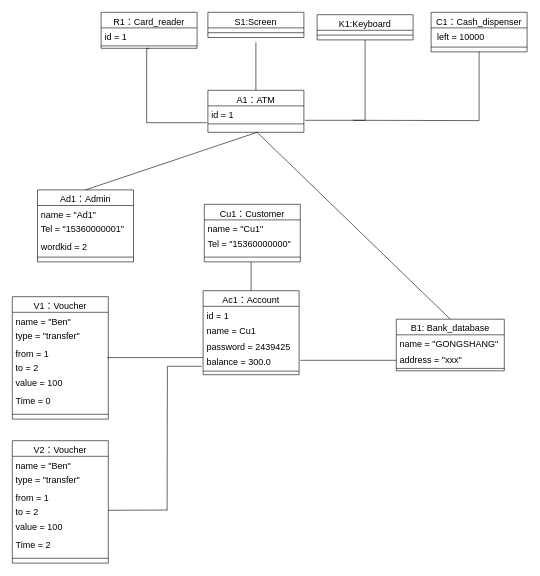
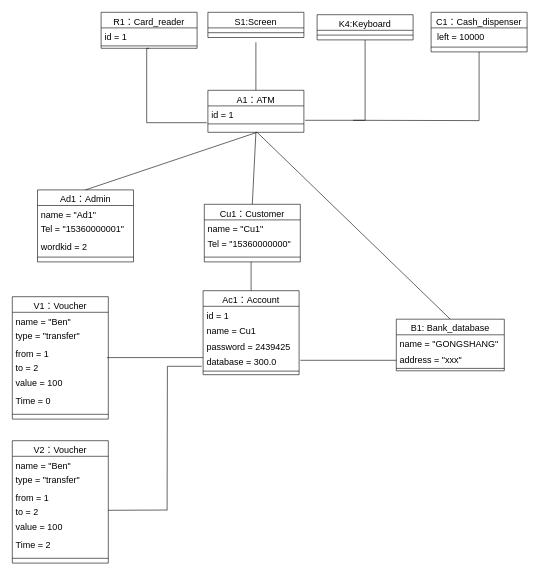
  <mxCell id="0" />
  <mxCell id="1" parent="0" />
  <mxCell id="2" value="R1：Card_reader" style="swimlane;fontStyle=0;align=center;verticalAlign=top;childLayout=stackLayout;horizontal=1;startSize=26;horizontalStack=0;resizeParent=1;resizeLast=0;collapsible=1;marginBottom=0;rounded=0;shadow=0;strokeWidth=1;fontSize=15;" parent="1" vertex="1"><mxGeometry x="168" y="20" width="160" height="60" as="geometry"><mxRectangle x="220" y="120" width="160" height="26" as="alternateBounds" /></mxGeometry></mxCell>
  <mxCell id="3" value="id = 1" style="text;align=left;verticalAlign=top;spacingLeft=4;spacingRight=4;overflow=hidden;rotatable=0;points=[[0,0.5],[1,0.5]];portConstraint=eastwest;fontStyle=0;fontSize=15;" parent="2" vertex="1"><mxGeometry y="26" width="160" height="26" as="geometry" /></mxCell>
  <mxCell id="4" value="" style="line;html=1;strokeWidth=1;align=left;verticalAlign=middle;spacingTop=-1;spacingLeft=3;spacingRight=3;rotatable=0;labelPosition=right;points=[];portConstraint=eastwest;fontStyle=0;fontSize=15;" parent="2" vertex="1"><mxGeometry y="52" width="160" height="8" as="geometry" /></mxCell>
  <mxCell id="5" value="S1:Screen" style="swimlane;fontStyle=0;align=center;verticalAlign=top;childLayout=stackLayout;horizontal=1;startSize=26;horizontalStack=0;resizeParent=1;resizeLast=0;collapsible=1;marginBottom=0;rounded=0;shadow=0;strokeWidth=1;fontSize=15;" vertex="1" parent="1"><mxGeometry x="346" y="20" width="160" height="42" as="geometry"><mxRectangle x="550" y="140" width="160" height="26" as="alternateBounds" /></mxGeometry></mxCell>
  <mxCell id="6" value="" style="line;html=1;strokeWidth=1;align=left;verticalAlign=middle;spacingTop=-1;spacingLeft=3;spacingRight=3;rotatable=0;labelPosition=right;points=[];portConstraint=eastwest;fontStyle=0;fontSize=15;" vertex="1" parent="5"><mxGeometry y="26" width="160" height="16" as="geometry" /></mxCell>
  <mxCell id="7" value="C1：Cash_dispenser" style="swimlane;fontStyle=0;align=center;verticalAlign=top;childLayout=stackLayout;horizontal=1;startSize=26;horizontalStack=0;resizeParent=1;resizeLast=0;collapsible=1;marginBottom=0;rounded=0;shadow=0;strokeWidth=1;fontSize=15;" vertex="1" parent="1"><mxGeometry x="718" y="20" width="160" height="66" as="geometry"><mxRectangle x="550" y="140" width="160" height="26" as="alternateBounds" /></mxGeometry></mxCell>
  <mxCell id="8" value=" left = 10000" style="text;align=left;verticalAlign=top;spacingLeft=4;spacingRight=4;overflow=hidden;rotatable=0;points=[[0,0.5],[1,0.5]];portConstraint=eastwest;fontStyle=0;fontSize=15;" vertex="1" parent="7"><mxGeometry y="26" width="160" height="24" as="geometry" /></mxCell>
  <mxCell id="9" value="" style="line;html=1;strokeWidth=1;align=left;verticalAlign=middle;spacingTop=-1;spacingLeft=3;spacingRight=3;rotatable=0;labelPosition=right;points=[];portConstraint=eastwest;fontStyle=0;fontSize=15;" vertex="1" parent="7"><mxGeometry y="50" width="160" height="16" as="geometry" /></mxCell>
- <mxCell id="10" value="K1:Keyboard" style="swimlane;fontStyle=0;align=center;verticalAlign=top;childLayout=stackLayout;horizontal=1;startSize=26;horizontalStack=0;resizeParent=1;resizeLast=0;collapsible=1;marginBottom=0;rounded=0;shadow=0;strokeWidth=1;fontSize=15;" vertex="1" parent="1"><mxGeometry x="528" y="24" width="160" height="42" as="geometry"><mxRectangle x="550" y="140" width="160" height="26" as="alternateBounds" /></mxGeometry></mxCell>
+ <mxCell id="10" value="K4:Keyboard" style="swimlane;fontStyle=0;align=center;verticalAlign=top;childLayout=stackLayout;horizontal=1;startSize=26;horizontalStack=0;resizeParent=1;resizeLast=0;collapsible=1;marginBottom=0;rounded=0;shadow=0;strokeWidth=1;fontSize=15;" vertex="1" parent="1"><mxGeometry x="528" y="24" width="160" height="42" as="geometry"><mxRectangle x="550" y="140" width="160" height="26" as="alternateBounds" /></mxGeometry></mxCell>
  <mxCell id="11" value="" style="line;html=1;strokeWidth=1;align=left;verticalAlign=middle;spacingTop=-1;spacingLeft=3;spacingRight=3;rotatable=0;labelPosition=right;points=[];portConstraint=eastwest;fontStyle=0;fontSize=15;" vertex="1" parent="10"><mxGeometry y="26" width="160" height="16" as="geometry" /></mxCell>
  <mxCell id="12" value="A1：ATM" style="swimlane;fontStyle=0;align=center;verticalAlign=top;childLayout=stackLayout;horizontal=1;startSize=26;horizontalStack=0;resizeParent=1;resizeLast=0;collapsible=1;marginBottom=0;rounded=0;shadow=0;strokeWidth=1;fontSize=15;" vertex="1" parent="1"><mxGeometry x="346" y="150" width="160" height="70" as="geometry"><mxRectangle x="550" y="140" width="160" height="26" as="alternateBounds" /></mxGeometry></mxCell>
  <mxCell id="13" value="id = 1" style="text;align=left;verticalAlign=top;spacingLeft=4;spacingRight=4;overflow=hidden;rotatable=0;points=[[0,0.5],[1,0.5]];portConstraint=eastwest;rounded=0;shadow=0;html=0;fontStyle=0;fontSize=15;" vertex="1" parent="12"><mxGeometry y="26" width="160" height="26" as="geometry" /></mxCell>
  <mxCell id="14" value="" style="line;html=1;strokeWidth=1;align=left;verticalAlign=middle;spacingTop=-1;spacingLeft=3;spacingRight=3;rotatable=0;labelPosition=right;points=[];portConstraint=eastwest;fontStyle=0;fontSize=15;" vertex="1" parent="12"><mxGeometry y="52" width="160" height="8" as="geometry" /></mxCell>
  <mxCell id="15" value="" style="endArrow=none;endFill=0;endSize=12;html=1;rounded=0;fontSize=15;entryX=0.5;entryY=0;entryDx=0;entryDy=0;" edge="1" parent="12" target="30"><mxGeometry width="160" relative="1" as="geometry"><mxPoint x="82" y="70" as="sourcePoint" /><mxPoint x="528" y="350" as="targetPoint" /></mxGeometry></mxCell>
  <mxCell id="16" value="V1：Voucher" style="swimlane;fontStyle=0;align=center;verticalAlign=top;childLayout=stackLayout;horizontal=1;startSize=26;horizontalStack=0;resizeParent=1;resizeLast=0;collapsible=1;marginBottom=0;rounded=0;shadow=0;strokeWidth=1;fontSize=15;" vertex="1" parent="1"><mxGeometry x="20" y="494" width="160" height="204" as="geometry"><mxRectangle x="550" y="140" width="160" height="26" as="alternateBounds" /></mxGeometry></mxCell>
  <mxCell id="17" value="name = &quot;Ben&quot;" style="text;align=left;verticalAlign=top;spacingLeft=4;spacingRight=4;overflow=hidden;rotatable=0;points=[[0,0.5],[1,0.5]];portConstraint=eastwest;fontStyle=0;fontSize=15;" vertex="1" parent="16"><mxGeometry y="26" width="160" height="24" as="geometry" /></mxCell>
  <mxCell id="18" value="type = &quot;transfer&quot;" style="text;align=left;verticalAlign=top;spacingLeft=4;spacingRight=4;overflow=hidden;rotatable=0;points=[[0,0.5],[1,0.5]];portConstraint=eastwest;fontStyle=0;fontSize=15;" vertex="1" parent="16"><mxGeometry y="50" width="160" height="30" as="geometry" /></mxCell>
  <mxCell id="19" value="from = 1" style="text;align=left;verticalAlign=top;spacingLeft=4;spacingRight=4;overflow=hidden;rotatable=0;points=[[0,0.5],[1,0.5]];portConstraint=eastwest;fontStyle=0;fontSize=15;" vertex="1" parent="16"><mxGeometry y="80" width="160" height="24" as="geometry" /></mxCell>
  <mxCell id="20" value="to = 2" style="text;align=left;verticalAlign=top;spacingLeft=4;spacingRight=4;overflow=hidden;rotatable=0;points=[[0,0.5],[1,0.5]];portConstraint=eastwest;fontStyle=0;fontSize=15;" vertex="1" parent="16"><mxGeometry y="104" width="160" height="24" as="geometry" /></mxCell>
  <mxCell id="21" value="value = 100" style="text;align=left;verticalAlign=top;spacingLeft=4;spacingRight=4;overflow=hidden;rotatable=0;points=[[0,0.5],[1,0.5]];portConstraint=eastwest;fontStyle=0;fontSize=15;" vertex="1" parent="16"><mxGeometry y="128" width="160" height="30" as="geometry" /></mxCell>
  <mxCell id="22" value="Time = 0" style="text;align=left;verticalAlign=top;spacingLeft=4;spacingRight=4;overflow=hidden;rotatable=0;points=[[0,0.5],[1,0.5]];portConstraint=eastwest;fontStyle=0;fontSize=15;" vertex="1" parent="16"><mxGeometry y="158" width="160" height="30" as="geometry" /></mxCell>
  <mxCell id="23" value="" style="line;html=1;strokeWidth=1;align=left;verticalAlign=middle;spacingTop=-1;spacingLeft=3;spacingRight=3;rotatable=0;labelPosition=right;points=[];portConstraint=eastwest;fontStyle=0;fontSize=15;" vertex="1" parent="16"><mxGeometry y="188" width="160" height="16" as="geometry" /></mxCell>
  <mxCell id="24" value="Ac1：Account" style="swimlane;fontStyle=0;align=center;verticalAlign=top;childLayout=stackLayout;horizontal=1;startSize=26;horizontalStack=0;resizeParent=1;resizeLast=0;collapsible=1;marginBottom=0;rounded=0;shadow=0;strokeWidth=1;fontSize=15;" vertex="1" parent="1"><mxGeometry x="338" y="484" width="160" height="140" as="geometry"><mxRectangle x="550" y="140" width="160" height="26" as="alternateBounds" /></mxGeometry></mxCell>
  <mxCell id="25" value="id = 1" style="text;align=left;verticalAlign=top;spacingLeft=4;spacingRight=4;overflow=hidden;rotatable=0;points=[[0,0.5],[1,0.5]];portConstraint=eastwest;rounded=0;shadow=0;html=0;fontStyle=0;fontSize=15;" vertex="1" parent="24"><mxGeometry y="26" width="160" height="26" as="geometry" /></mxCell>
  <mxCell id="26" value="name = Cu1" style="text;align=left;verticalAlign=top;spacingLeft=4;spacingRight=4;overflow=hidden;rotatable=0;points=[[0,0.5],[1,0.5]];portConstraint=eastwest;rounded=0;shadow=0;html=0;fontStyle=0;fontSize=15;" vertex="1" parent="24"><mxGeometry y="52" width="160" height="26" as="geometry" /></mxCell>
  <mxCell id="27" value="password = 2439425" style="text;align=left;verticalAlign=top;spacingLeft=4;spacingRight=4;overflow=hidden;rotatable=0;points=[[0,0.5],[1,0.5]];portConstraint=eastwest;rounded=0;shadow=0;html=0;fontStyle=0;fontSize=15;" vertex="1" parent="24"><mxGeometry y="78" width="160" height="26" as="geometry" /></mxCell>
- <mxCell id="28" value="balance = 300.0" style="text;align=left;verticalAlign=top;spacingLeft=4;spacingRight=4;overflow=hidden;rotatable=0;points=[[0,0.5],[1,0.5]];portConstraint=eastwest;rounded=0;shadow=0;html=0;fontStyle=0;fontSize=15;" vertex="1" parent="24"><mxGeometry y="104" width="160" height="26" as="geometry" /></mxCell>
+ <mxCell id="28" value="database = 300.0" style="text;align=left;verticalAlign=top;spacingLeft=4;spacingRight=4;overflow=hidden;rotatable=0;points=[[0,0.5],[1,0.5]];portConstraint=eastwest;rounded=0;shadow=0;html=0;fontStyle=0;fontSize=15;" vertex="1" parent="24"><mxGeometry y="104" width="160" height="26" as="geometry" /></mxCell>
  <mxCell id="29" value="" style="line;html=1;strokeWidth=1;align=left;verticalAlign=middle;spacingTop=-1;spacingLeft=3;spacingRight=3;rotatable=0;labelPosition=right;points=[];portConstraint=eastwest;fontStyle=0;fontSize=15;" vertex="1" parent="24"><mxGeometry y="130" width="160" height="8" as="geometry" /></mxCell>
  <mxCell id="30" value="B1: Bank_database" style="swimlane;fontStyle=0;align=center;verticalAlign=top;childLayout=stackLayout;horizontal=1;startSize=26;horizontalStack=0;resizeParent=1;resizeLast=0;collapsible=1;marginBottom=0;rounded=0;shadow=0;strokeWidth=1;fontSize=15;" vertex="1" parent="1"><mxGeometry x="660" y="531.5" width="180" height="86" as="geometry"><mxRectangle x="550" y="140" width="160" height="26" as="alternateBounds" /></mxGeometry></mxCell>
  <mxCell id="31" value="name = &quot;GONGSHANG&quot;" style="text;align=left;verticalAlign=top;spacingLeft=4;spacingRight=4;overflow=hidden;rotatable=0;points=[[0,0.5],[1,0.5]];portConstraint=eastwest;rounded=0;shadow=0;html=0;fontStyle=0;fontSize=15;" vertex="1" parent="30"><mxGeometry y="26" width="180" height="26" as="geometry" /></mxCell>
  <mxCell id="32" value="address = &quot;xxx&quot;" style="text;align=left;verticalAlign=top;spacingLeft=4;spacingRight=4;overflow=hidden;rotatable=0;points=[[0,0.5],[1,0.5]];portConstraint=eastwest;rounded=0;shadow=0;html=0;fontStyle=0;fontSize=15;" vertex="1" parent="30"><mxGeometry y="52" width="180" height="26" as="geometry" /></mxCell>
  <mxCell id="33" value="" style="line;html=1;strokeWidth=1;align=left;verticalAlign=middle;spacingTop=-1;spacingLeft=3;spacingRight=3;rotatable=0;labelPosition=right;points=[];portConstraint=eastwest;fontStyle=0;fontSize=15;" vertex="1" parent="30"><mxGeometry y="78" width="180" height="8" as="geometry" /></mxCell>
  <mxCell id="34" value="" style="endArrow=none;html=1;endSize=12;startArrow=none;startSize=14;startFill=0;edgeStyle=orthogonalEdgeStyle;rounded=0;fontSize=15;endFill=0;" edge="1" parent="1"><mxGeometry relative="1" as="geometry"><mxPoint x="660" y="600" as="sourcePoint" /><mxPoint x="500" y="600" as="targetPoint" /></mxGeometry></mxCell>
  <mxCell id="35" value="" style="endArrow=none;html=1;endSize=12;startArrow=none;startSize=14;startFill=0;edgeStyle=orthogonalEdgeStyle;rounded=0;fontSize=15;endFill=0;" edge="1" parent="1"><mxGeometry relative="1" as="geometry"><mxPoint x="338" y="595.5" as="sourcePoint" /><mxPoint x="178" y="595.5" as="targetPoint" /></mxGeometry></mxCell>
  <mxCell id="36" value="" style="endArrow=none;html=1;endSize=12;startArrow=none;startSize=14;startFill=0;edgeStyle=orthogonalEdgeStyle;align=left;verticalAlign=bottom;rounded=0;fontSize=15;endFill=0;entryX=0.5;entryY=1;entryDx=0;entryDy=0;" edge="1" parent="1" target="7"><mxGeometry x="-0.625" relative="1" as="geometry"><mxPoint x="588" y="199.996" as="sourcePoint" /><mxPoint x="808" y="200" as="targetPoint" /><mxPoint as="offset" /></mxGeometry></mxCell>
  <mxCell id="37" value="" style="endArrow=none;endSize=12;html=1;rounded=0;fontSize=15;entryX=0.5;entryY=1;entryDx=0;entryDy=0;exitX=0.5;exitY=0;exitDx=0;exitDy=0;endFill=0;" edge="1" parent="1" source="24"><mxGeometry x="0.2" y="-94" width="160" relative="1" as="geometry"><mxPoint x="432" y="584" as="sourcePoint" /><mxPoint x="418" y="436" as="targetPoint" /><mxPoint as="offset" /></mxGeometry></mxCell>
  <mxCell id="38" value="Ad1：Admin" style="swimlane;fontStyle=0;align=center;verticalAlign=top;childLayout=stackLayout;horizontal=1;startSize=26;horizontalStack=0;resizeParent=1;resizeLast=0;collapsible=1;marginBottom=0;rounded=0;shadow=0;strokeWidth=1;fontSize=15;" vertex="1" parent="1"><mxGeometry x="62" y="316" width="160" height="120" as="geometry"><mxRectangle x="550" y="140" width="160" height="26" as="alternateBounds" /></mxGeometry></mxCell>
  <mxCell id="39" value="name = &quot;Ad1&quot;" style="text;align=left;verticalAlign=top;spacingLeft=4;spacingRight=4;overflow=hidden;rotatable=0;points=[[0,0.5],[1,0.5]];portConstraint=eastwest;fontStyle=0;fontSize=15;" vertex="1" parent="38"><mxGeometry y="26" width="160" height="24" as="geometry" /></mxCell>
  <mxCell id="40" value="Tel = &quot;15360000001&quot;" style="text;align=left;verticalAlign=top;spacingLeft=4;spacingRight=4;overflow=hidden;rotatable=0;points=[[0,0.5],[1,0.5]];portConstraint=eastwest;fontStyle=0;fontSize=15;" vertex="1" parent="38"><mxGeometry y="50" width="160" height="30" as="geometry" /></mxCell>
  <mxCell id="41" value="wordkid = 2" style="text;align=left;verticalAlign=top;spacingLeft=4;spacingRight=4;overflow=hidden;rotatable=0;points=[[0,0.5],[1,0.5]];portConstraint=eastwest;fontStyle=0;fontSize=15;" vertex="1" parent="38"><mxGeometry y="80" width="160" height="24" as="geometry" /></mxCell>
  <mxCell id="42" value="" style="line;html=1;strokeWidth=1;align=left;verticalAlign=middle;spacingTop=-1;spacingLeft=3;spacingRight=3;rotatable=0;labelPosition=right;points=[];portConstraint=eastwest;fontStyle=0;fontSize=15;" vertex="1" parent="38"><mxGeometry y="104" width="160" height="16" as="geometry" /></mxCell>
  <mxCell id="43" value="" style="endArrow=none;html=1;endSize=12;startArrow=none;startSize=14;startFill=0;edgeStyle=orthogonalEdgeStyle;align=left;verticalAlign=bottom;rounded=0;fontSize=15;exitX=0.5;exitY=0;exitDx=0;exitDy=0;endFill=0;" edge="1" parent="1" source="12"><mxGeometry x="-0.625" relative="1" as="geometry"><mxPoint x="338" y="69.996" as="sourcePoint" /><mxPoint x="426" y="70" as="targetPoint" /><mxPoint as="offset" /></mxGeometry></mxCell>
  <mxCell id="44" value="" style="endArrow=none;html=1;endSize=12;startArrow=none;startSize=14;startFill=0;edgeStyle=orthogonalEdgeStyle;align=left;verticalAlign=bottom;rounded=0;fontSize=15;endFill=0;entryX=0.5;entryY=1;entryDx=0;entryDy=0;" edge="1" parent="1" target="10"><mxGeometry x="-0.625" relative="1" as="geometry"><mxPoint x="508" y="200" as="sourcePoint" /><mxPoint x="608" y="120" as="targetPoint" /><Array as="points"><mxPoint x="608" y="200" /></Array><mxPoint as="offset" /></mxGeometry></mxCell>
  <mxCell id="45" value="Cu1：Customer" style="swimlane;fontStyle=0;align=center;verticalAlign=top;childLayout=stackLayout;horizontal=1;startSize=26;horizontalStack=0;resizeParent=1;resizeLast=0;collapsible=1;marginBottom=0;rounded=0;shadow=0;strokeWidth=1;fontSize=15;" vertex="1" parent="1"><mxGeometry x="340" y="340" width="160" height="96" as="geometry"><mxRectangle x="550" y="140" width="160" height="26" as="alternateBounds" /></mxGeometry></mxCell>
  <mxCell id="46" value="name = &quot;Cu1&quot;" style="text;align=left;verticalAlign=top;spacingLeft=4;spacingRight=4;overflow=hidden;rotatable=0;points=[[0,0.5],[1,0.5]];portConstraint=eastwest;fontStyle=0;fontSize=15;" vertex="1" parent="45"><mxGeometry y="26" width="160" height="24" as="geometry" /></mxCell>
  <mxCell id="47" value="Tel = &quot;15360000000&quot;" style="text;align=left;verticalAlign=top;spacingLeft=4;spacingRight=4;overflow=hidden;rotatable=0;points=[[0,0.5],[1,0.5]];portConstraint=eastwest;fontStyle=0;fontSize=15;" vertex="1" parent="45"><mxGeometry y="50" width="160" height="30" as="geometry" /></mxCell>
  <mxCell id="48" value="" style="line;html=1;strokeWidth=1;align=left;verticalAlign=middle;spacingTop=-1;spacingLeft=3;spacingRight=3;rotatable=0;labelPosition=right;points=[];portConstraint=eastwest;fontStyle=0;fontSize=15;" vertex="1" parent="45"><mxGeometry y="80" width="160" height="16" as="geometry" /></mxCell>
+ <mxCell id="49" value="" style="endArrow=none;endFill=0;endSize=12;html=1;rounded=0;fontSize=15;entryX=0.5;entryY=1;entryDx=0;entryDy=0;exitX=0.5;exitY=0;exitDx=0;exitDy=0;" edge="1" parent="1" source="45" target="12"><mxGeometry width="160" relative="1" as="geometry"><mxPoint x="426" y="400" as="sourcePoint" /><mxPoint x="425.29" y="270" as="targetPoint" /></mxGeometry></mxCell>
  <mxCell id="50" value="" style="endArrow=none;html=1;endSize=12;startArrow=none;startSize=14;startFill=0;edgeStyle=orthogonalEdgeStyle;align=left;verticalAlign=bottom;rounded=0;fontSize=15;endFill=0;entryX=0.5;entryY=1;entryDx=0;entryDy=0;" edge="1" parent="1" target="2"><mxGeometry x="-0.625" relative="1" as="geometry"><mxPoint x="344" y="204" as="sourcePoint" /><mxPoint x="244" y="90" as="targetPoint" /><Array as="points"><mxPoint x="244" y="204" /><mxPoint x="244" y="80" /></Array><mxPoint as="offset" /></mxGeometry></mxCell>
  <mxCell id="51" value="" style="endArrow=none;endFill=0;endSize=12;html=1;rounded=0;fontSize=15;exitX=0.5;exitY=0;exitDx=0;exitDy=0;" edge="1" parent="1" source="38"><mxGeometry width="160" relative="1" as="geometry"><mxPoint x="108" y="416" as="sourcePoint" /><mxPoint x="428" y="220" as="targetPoint" /></mxGeometry></mxCell>
  <mxCell id="52" value="V2：Voucher" style="swimlane;fontStyle=0;align=center;verticalAlign=top;childLayout=stackLayout;horizontal=1;startSize=26;horizontalStack=0;resizeParent=1;resizeLast=0;collapsible=1;marginBottom=0;rounded=0;shadow=0;strokeWidth=1;fontSize=15;" vertex="1" parent="1"><mxGeometry x="20" y="734" width="160" height="204" as="geometry"><mxRectangle x="550" y="140" width="160" height="26" as="alternateBounds" /></mxGeometry></mxCell>
  <mxCell id="53" value="name = &quot;Ben&quot;" style="text;align=left;verticalAlign=top;spacingLeft=4;spacingRight=4;overflow=hidden;rotatable=0;points=[[0,0.5],[1,0.5]];portConstraint=eastwest;fontStyle=0;fontSize=15;" vertex="1" parent="52"><mxGeometry y="26" width="160" height="24" as="geometry" /></mxCell>
  <mxCell id="54" value="type = &quot;transfer&quot;" style="text;align=left;verticalAlign=top;spacingLeft=4;spacingRight=4;overflow=hidden;rotatable=0;points=[[0,0.5],[1,0.5]];portConstraint=eastwest;fontStyle=0;fontSize=15;" vertex="1" parent="52"><mxGeometry y="50" width="160" height="30" as="geometry" /></mxCell>
  <mxCell id="55" value="from = 1" style="text;align=left;verticalAlign=top;spacingLeft=4;spacingRight=4;overflow=hidden;rotatable=0;points=[[0,0.5],[1,0.5]];portConstraint=eastwest;fontStyle=0;fontSize=15;" vertex="1" parent="52"><mxGeometry y="80" width="160" height="24" as="geometry" /></mxCell>
  <mxCell id="56" value="to = 2" style="text;align=left;verticalAlign=top;spacingLeft=4;spacingRight=4;overflow=hidden;rotatable=0;points=[[0,0.5],[1,0.5]];portConstraint=eastwest;fontStyle=0;fontSize=15;" vertex="1" parent="52"><mxGeometry y="104" width="160" height="24" as="geometry" /></mxCell>
  <mxCell id="57" value="value = 100" style="text;align=left;verticalAlign=top;spacingLeft=4;spacingRight=4;overflow=hidden;rotatable=0;points=[[0,0.5],[1,0.5]];portConstraint=eastwest;fontStyle=0;fontSize=15;" vertex="1" parent="52"><mxGeometry y="128" width="160" height="30" as="geometry" /></mxCell>
  <mxCell id="58" value="Time = 2" style="text;align=left;verticalAlign=top;spacingLeft=4;spacingRight=4;overflow=hidden;rotatable=0;points=[[0,0.5],[1,0.5]];portConstraint=eastwest;fontStyle=0;fontSize=15;" vertex="1" parent="52"><mxGeometry y="158" width="160" height="30" as="geometry" /></mxCell>
  <mxCell id="59" value="" style="line;html=1;strokeWidth=1;align=left;verticalAlign=middle;spacingTop=-1;spacingLeft=3;spacingRight=3;rotatable=0;labelPosition=right;points=[];portConstraint=eastwest;fontStyle=0;fontSize=15;" vertex="1" parent="52"><mxGeometry y="188" width="160" height="16" as="geometry" /></mxCell>
  <mxCell id="60" value="" style="endArrow=none;html=1;endSize=12;startArrow=none;startSize=14;startFill=0;edgeStyle=orthogonalEdgeStyle;rounded=0;fontSize=15;endFill=0;exitX=-0.014;exitY=0.846;exitDx=0;exitDy=0;exitPerimeter=0;" edge="1" parent="1" source="28"><mxGeometry relative="1" as="geometry"><mxPoint x="302" y="624" as="sourcePoint" /><mxPoint x="278" y="850" as="targetPoint" /></mxGeometry></mxCell>
  <mxCell id="61" style="edgeStyle=orthogonalEdgeStyle;rounded=0;orthogonalLoop=1;jettySize=auto;html=1;exitX=1;exitY=0.5;exitDx=0;exitDy=0;fontSize=15;startArrow=none;startFill=0;endArrow=none;endFill=0;" edge="1" parent="1" source="56"><mxGeometry relative="1" as="geometry"><mxPoint x="278" y="849.529" as="targetPoint" /></mxGeometry></mxCell>
